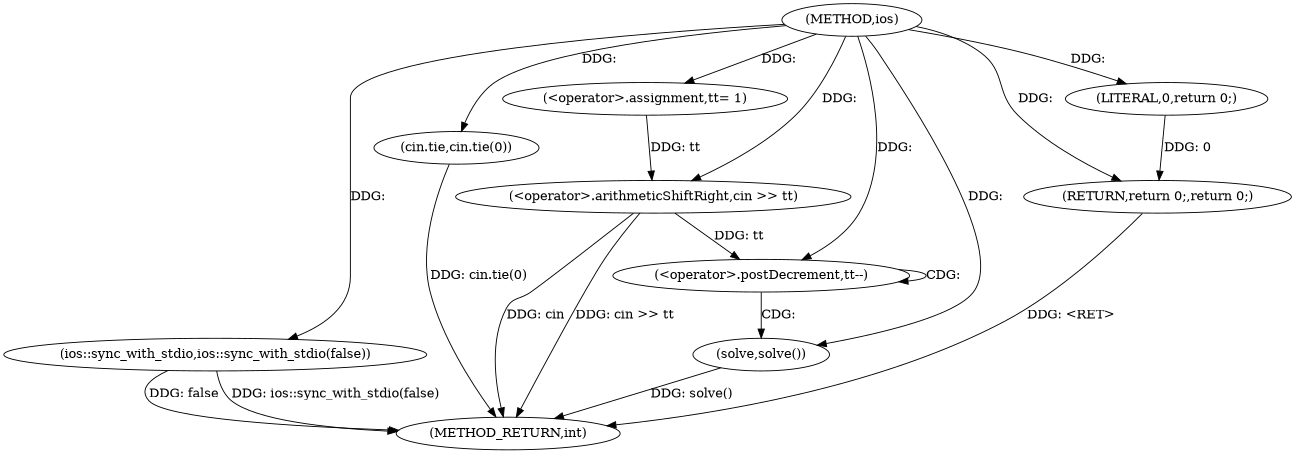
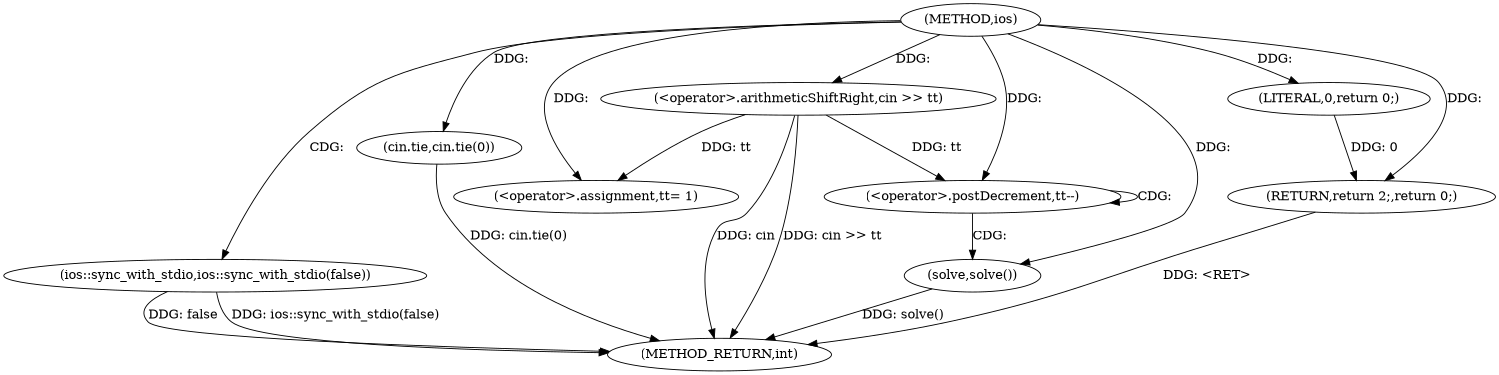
  digraph {
    n1 [label="(METHOD,ios)"]
    n2 [label="(ios::sync_with_stdio,ios::sync_with_stdio(false))"]
    n3 [label="(cin.tie,cin.tie(0))"]
    n4 [label="(<operator>.assignment,tt= 1)"]
    n5 [label="(<operator>.arithmeticShiftRight,cin >> tt)"]
-   n6 [label="(RETURN,return 0;,return 0;)"]
+   n6 [label="(RETURN,return 2;,return 0;)"]
    n7 [label="(<operator>.postDecrement,tt--)"]
    n8 [label="(LITERAL,0,return 0;)"]
    n9 [label="(solve,solve())"]
    n10 [label="(METHOD_RETURN,int)"]
-   n1 -> n2 [label="DDG: "]
+   n1 -> n2 [label="CDG: "]
    n1 -> n3 [label="DDG: "]
    n1 -> n4 [label="DDG: "]
    n1 -> n5 [label="DDG: "]
    n1 -> n6 [label="DDG: "]
    n1 -> n7 [label="DDG: "]
    n1 -> n8 [label="DDG: "]
    n1 -> n9 [label="DDG: "]
    n2 -> n10 [label="DDG: ios::sync_with_stdio(false)"]
    n2 -> n10 [label="DDG: false"]
    n3 -> n10 [label="DDG: cin.tie(0)"]
-   n4 -> n5 [label="DDG: tt"]
+   n5 -> n4 [label="DDG: tt"]
    n5 -> n7 [label="DDG: tt"]
    n5 -> n10 [label="DDG: cin >> tt"]
    n5 -> n10 [label="DDG: cin"]
    n6 -> n10 [label="DDG: <RET>"]
    n7 -> n7 [label="CDG: "]
    n7 -> n9 [label="CDG: "]
    n8 -> n6 [label="DDG: 0"]
    n9 -> n10 [label="DDG: solve()"]
  }
